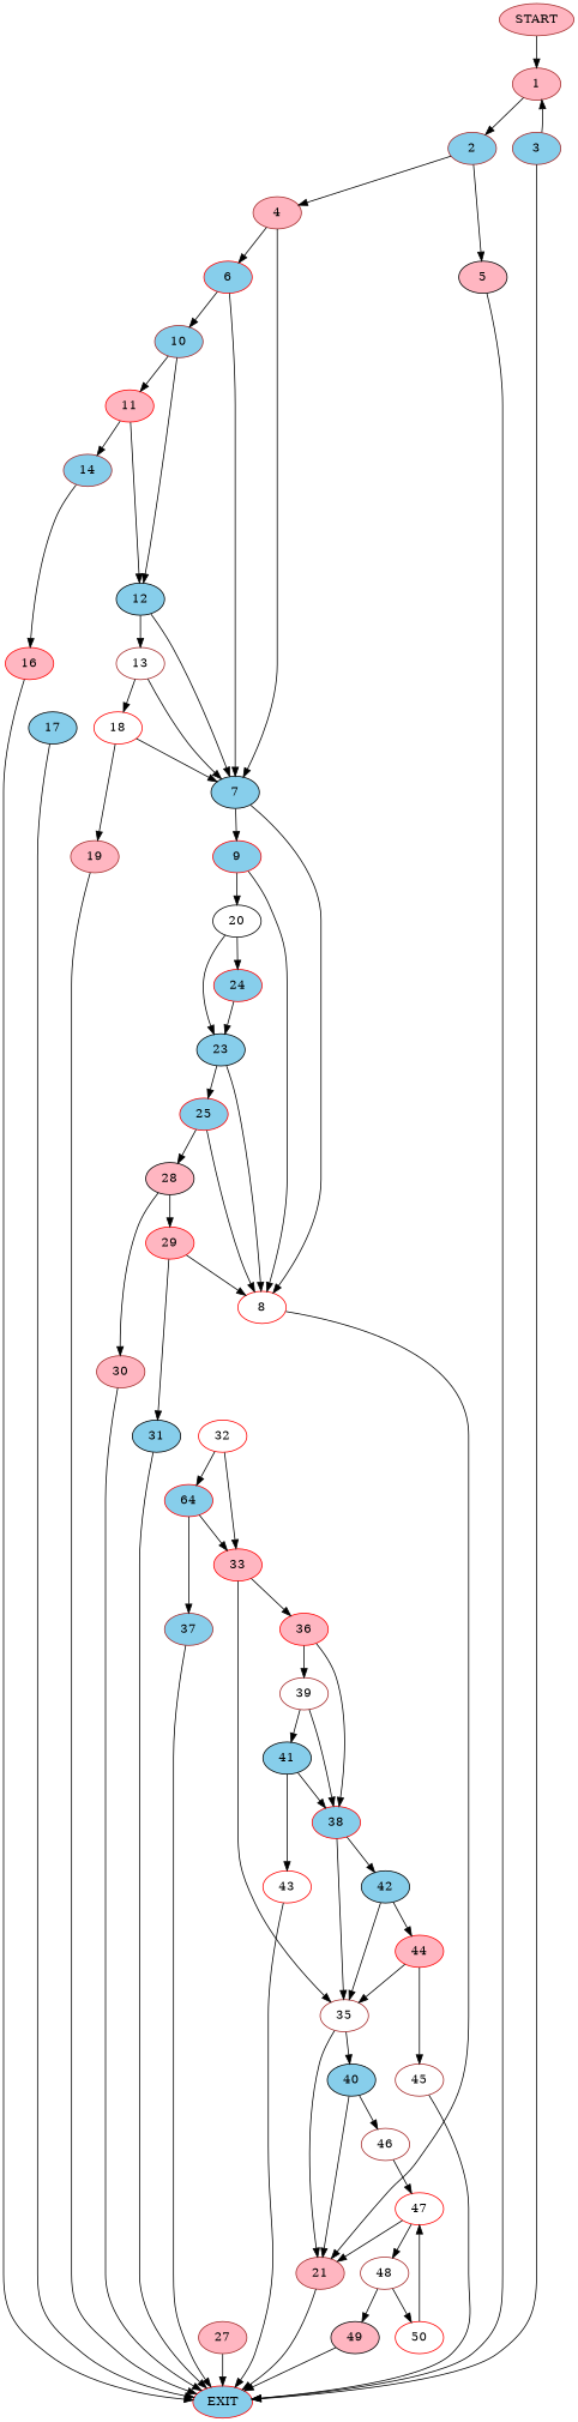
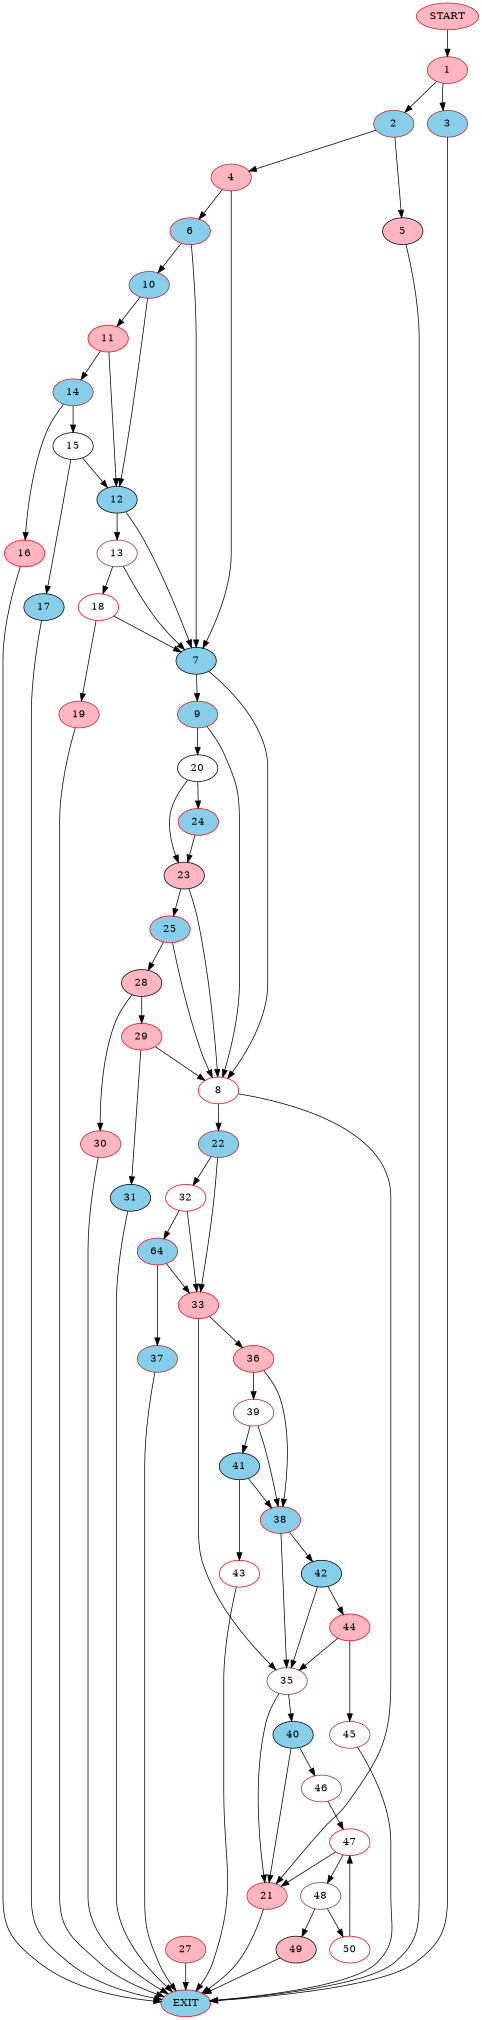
  digraph {
    node [color=brown fillcolor=skyblue style=filled]
    n1 [fillcolor=lightpink label=START]
    1 [fillcolor=lightpink]
    2
    3
    n5 [color=red label=EXIT]
    4 [fillcolor=lightpink]
    5 [color=black fillcolor=lightpink]
    6 [color=red]
    7 [color=black]
    10
    8 [color=red fillcolor=white]
    9 [color=red]
    11 [color=red fillcolor=lightpink]
    12 [color=black]
    21 [fillcolor=lightpink]
+   22
    20 [color=black fillcolor=white]
    32 [color=red fillcolor=white]
    33 [color=red fillcolor=lightpink]
-   23 [color=black]
+   23 [color=black fillcolor=lightpink]
    24 [color=red]
    14
    13 [fillcolor=white]
+   15 [color=black fillcolor=white]
    16 [color=red fillcolor=lightpink]
    18 [color=red fillcolor=white]
    19 [fillcolor=lightpink]
    17 [color=black]
    25 [color=red]
    n30 [color=red label=64]
    35 [fillcolor=white]
    36 [color=red fillcolor=lightpink]
    28 [color=black fillcolor=lightpink]
    29 [color=red fillcolor=lightpink]
    30 [fillcolor=lightpink]
    27 [fillcolor=lightpink]
    31 [color=black]
    37
    40 [color=black]
    38 [color=red]
    39 [fillcolor=white]
    46 [fillcolor=white]
    42 [color=black]
    41 [color=black]
    44 [color=red fillcolor=lightpink]
    43 [color=red fillcolor=white]
    47 [color=red fillcolor=white]
    45 [fillcolor=white]
    48 [fillcolor=white]
    49 [color=black fillcolor=lightpink]
    50 [color=red fillcolor=white]
    n1 -> 1
    1 -> 2
-   3 -> 1
+   1 -> 3
    2 -> 4
    2 -> 5
    3 -> n5
    4 -> 6
    4 -> 7
    5 -> n5
    6 -> 7
    6 -> 10
    7 -> 8
    7 -> 9
    10 -> 11
    10 -> 12
    8 -> 21
+   8 -> 22
    9 -> 8
    9 -> 20
    11 -> 12
    11 -> 14
    12 -> 7
    12 -> 13
    21 -> n5
+   22 -> 32
+   22 -> 33
    20 -> 23
    20 -> 24
    32 -> 33
    32 -> n30
    33 -> 35
    33 -> 36
    23 -> 8
    23 -> 25
    24 -> 23
+   14 -> 15
    14 -> 16
    13 -> 7
    13 -> 18
+   15 -> 12
+   15 -> 17
    16 -> n5
    18 -> 7
    18 -> 19
    19 -> n5
    17 -> n5
    25 -> 8
    25 -> 28
    n30 -> 33
    n30 -> 37
    35 -> 21
    35 -> 40
    36 -> 38
    36 -> 39
    28 -> 29
    28 -> 30
    29 -> 8
    29 -> 31
    30 -> n5
    27 -> n5
    31 -> n5
    37 -> n5
    40 -> 21
    40 -> 46
    38 -> 35
    38 -> 42
    39 -> 38
    39 -> 41
    46 -> 47
    42 -> 35
    42 -> 44
    41 -> 38
    41 -> 43
    44 -> 35
    44 -> 45
    43 -> n5
    47 -> 21
    47 -> 48
    45 -> n5
    48 -> 49
    48 -> 50
    49 -> n5
    50 -> 47
  }
